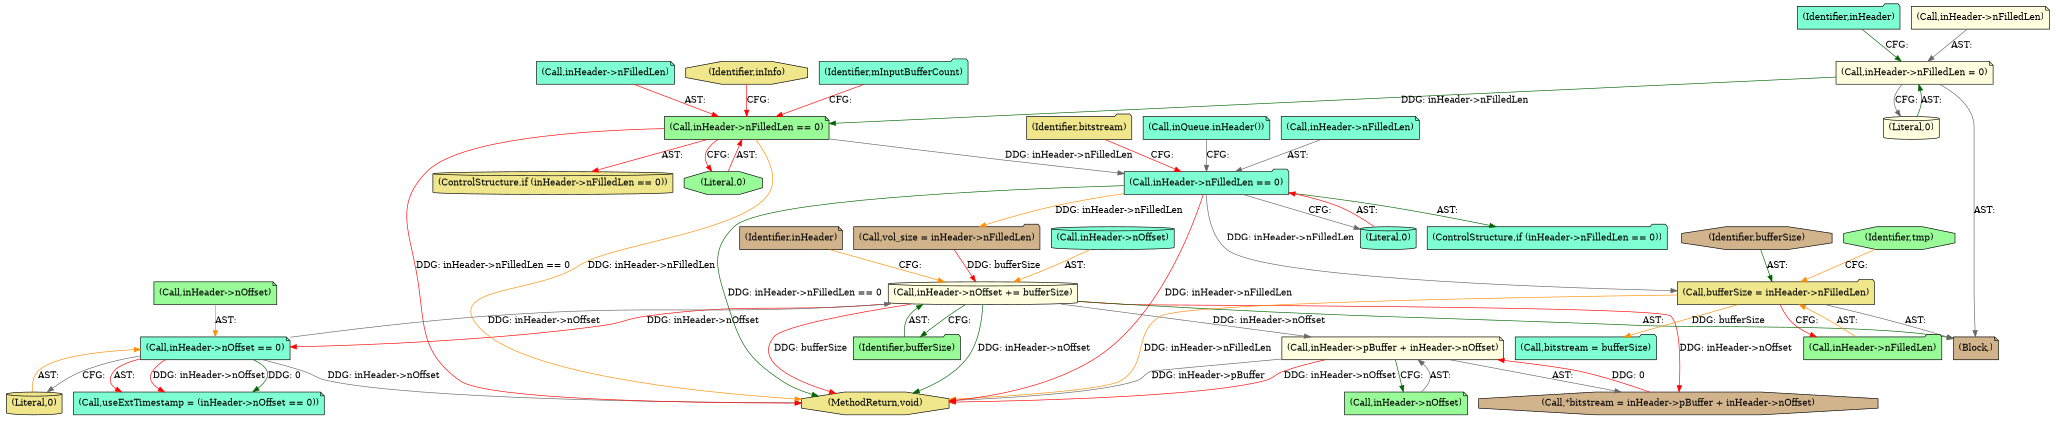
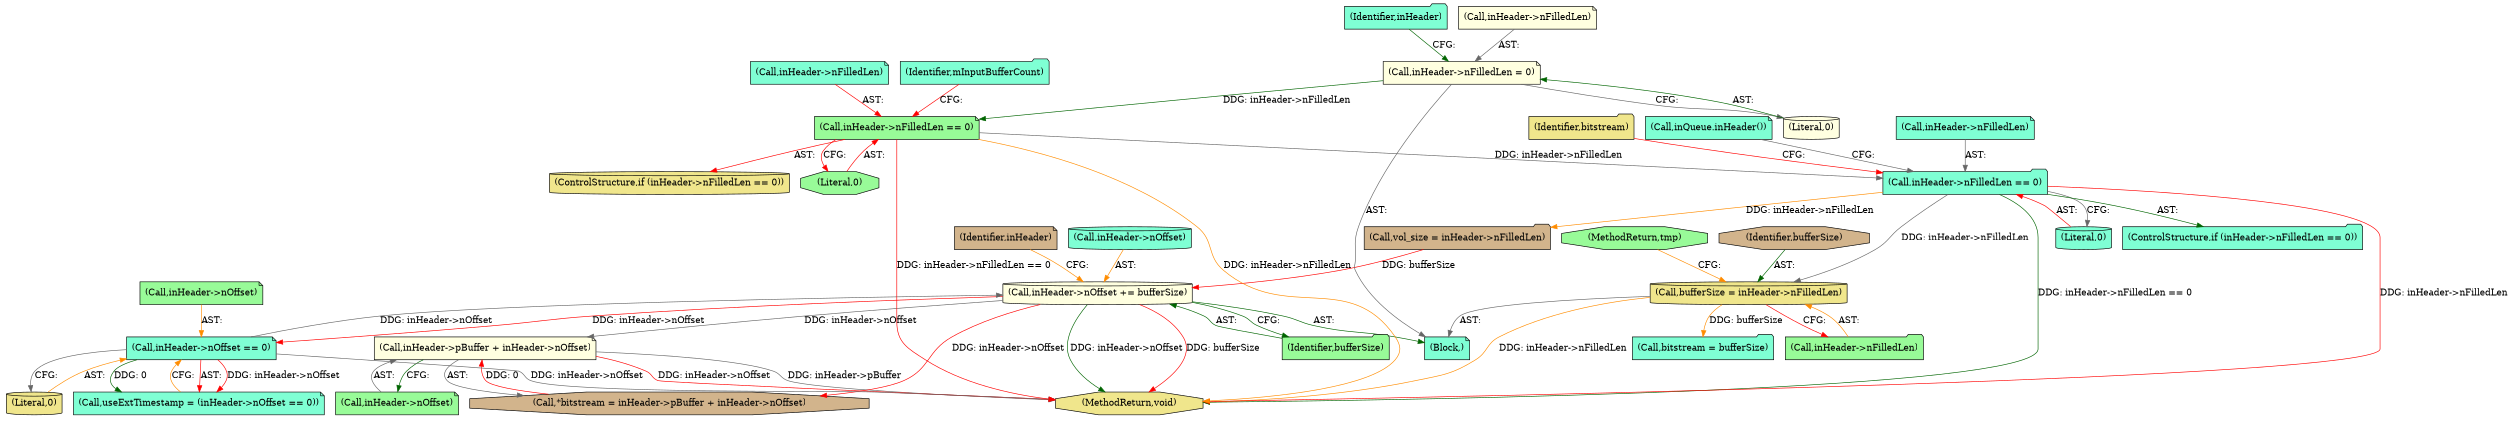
  digraph {
    node [fillcolor=aquamarine shape=note style=filled]
    edge [color=red]
    n1 [fillcolor=lightyellow label="(Call,inHeader->pBuffer + inHeader->nOffset)"]
    n2 [fillcolor=khaki label="(MethodReturn,void)" shape=octagon]
    n3 [fillcolor=palegreen label="(Call,inHeader->nOffset)"]
    n4 [fillcolor=tan label="(Call,*bitstream = inHeader->pBuffer + inHeader->nOffset)" shape=octagon]
    n5 [fillcolor=lightyellow label="(Call,inHeader->nOffset += bufferSize)" shape=cylinder]
    n6 [label="(Call,inHeader->nOffset == 0)"]
-   n7 [fillcolor=tan label="(Block,)"]
+   n7 [label="(Block,)"]
    n8 [fillcolor=palegreen label="(Identifier,bufferSize)" shape=folder]
    n9 [label="(Call,useExtTimestamp = (inHeader->nOffset == 0))"]
    n10 [fillcolor=khaki label="(Literal,0)" shape=cylinder]
-   n11 [fillcolor=khaki label="(Call,bufferSize = inHeader->nFilledLen)" shape=folder]
+   n11 [fillcolor=khaki label="(Call,bufferSize = inHeader->nFilledLen)" shape=cylinder]
    n12 [label="(Call,bitstream = bufferSize)" shape=folder]
    n13 [fillcolor=palegreen label="(Call,inHeader->nFilledLen)" shape=folder]
    n14 [label="(Call,inHeader->nFilledLen == 0)" shape=folder]
    n15 [fillcolor=tan label="(Call,vol_size = inHeader->nFilledLen)" shape=folder]
    n16 [label="(Literal,0)" shape=cylinder]
    n17 [label="(ControlStructure,if (inHeader->nFilledLen == 0))" shape=folder]
    n18 [fillcolor=palegreen label="(Call,inHeader->nFilledLen == 0)"]
    n19 [fillcolor=khaki label="(ControlStructure,if (inHeader->nFilledLen == 0))" shape=cylinder]
    n20 [fillcolor=palegreen label="(Literal,0)" shape=octagon]
    n21 [fillcolor=lightyellow label="(Call,inHeader->nFilledLen = 0)"]
    n22 [fillcolor=lightyellow label="(Literal,0)" shape=cylinder]
    n23 [label="(Identifier,inHeader)" shape=folder]
    n24 [label="(Call,inQueue.inHeader())"]
    n25 [label="(Call,inHeader->nFilledLen)"]
    n26 [fillcolor=tan label="(Identifier,bufferSize)" shape=octagon]
    n27 [label="(Call,inHeader->nOffset)" shape=cylinder]
    n28 [fillcolor=tan label="(Identifier,inHeader)"]
    n29 [label="(Call,inHeader->nFilledLen)"]
-   n30 [fillcolor=khaki label="(Identifier,inInfo)" shape=octagon]
    n31 [fillcolor=lightyellow label="(Call,inHeader->nFilledLen)"]
-   n32 [fillcolor=palegreen label="(Identifier,tmp)" shape=octagon]
+   n32 [fillcolor=palegreen label="(MethodReturn,tmp)" shape=octagon]
    n33 [label="(Identifier,mInputBufferCount)" shape=folder]
    n34 [fillcolor=palegreen label="(Call,inHeader->nOffset)"]
    n35 [fillcolor=khaki label="(Identifier,bitstream)" shape=folder]
    n1 -> n2 [color=gray40 label="DDG: inHeader->pBuffer"]
    n1 -> n2 [label="DDG: inHeader->nOffset"]
    n1 -> n3 [color=darkgreen label="CFG: "]
    n1 -> n4 [color=gray40 label="AST: "]
    n3 -> n1 [color=gray40 label="AST: "]
    n4 -> n1 [label="DDG: 0"]
    n5 -> n1 [color=gray40 label="DDG: inHeader->nOffset"]
    n5 -> n2 [color=darkgreen label="DDG: inHeader->nOffset"]
    n5 -> n2 [label="DDG: bufferSize"]
    n5 -> n4 [label="DDG: inHeader->nOffset"]
    n5 -> n6 [label="DDG: inHeader->nOffset"]
    n5 -> n7 [color=darkgreen label="AST: "]
    n5 -> n8 [color=darkgreen label="CFG: "]
    n6 -> n2 [color=gray40 label="DDG: inHeader->nOffset"]
    n6 -> n5 [color=gray40 label="DDG: inHeader->nOffset"]
    n6 -> n9 [label="AST: "]
    n6 -> n9 [label="DDG: inHeader->nOffset"]
    n6 -> n9 [color=darkgreen label="DDG: 0"]
    n6 -> n10 [color=gray40 label="CFG: "]
    n8 -> n5 [color=darkgreen label="AST: "]
+   n9 -> n6 [color=darkorange label="CFG: "]
    n10 -> n6 [color=darkorange label="AST: "]
    n11 -> n2 [color=darkorange label="DDG: inHeader->nFilledLen"]
    n11 -> n7 [color=gray40 label="AST: "]
    n11 -> n12 [color=darkorange label="DDG: bufferSize"]
    n11 -> n13 [label="CFG: "]
    n13 -> n11 [color=darkorange label="AST: "]
    n14 -> n2 [color=darkgreen label="DDG: inHeader->nFilledLen == 0"]
    n14 -> n2 [label="DDG: inHeader->nFilledLen"]
    n14 -> n11 [color=gray40 label="DDG: inHeader->nFilledLen"]
    n14 -> n15 [color=darkorange label="DDG: inHeader->nFilledLen"]
    n14 -> n16 [color=gray40 label="CFG: "]
    n14 -> n17 [color=darkgreen label="AST: "]
    n15 -> n5 [label="DDG: bufferSize"]
    n16 -> n14 [label="AST: "]
    n18 -> n2 [label="DDG: inHeader->nFilledLen == 0"]
    n18 -> n2 [color=darkorange label="DDG: inHeader->nFilledLen"]
    n18 -> n14 [color=gray40 label="DDG: inHeader->nFilledLen"]
    n18 -> n19 [label="AST: "]
    n18 -> n20 [label="CFG: "]
    n20 -> n18 [label="AST: "]
    n21 -> n7 [color=gray40 label="AST: "]
    n21 -> n18 [color=darkgreen label="DDG: inHeader->nFilledLen"]
    n21 -> n22 [color=gray40 label="CFG: "]
    n22 -> n21 [color=darkgreen label="AST: "]
    n23 -> n21 [color=darkgreen label="CFG: "]
    n24 -> n14 [color=gray40 label="CFG: "]
    n25 -> n18 [label="AST: "]
    n26 -> n11 [color=darkgreen label="AST: "]
    n27 -> n5 [color=darkorange label="AST: "]
    n28 -> n5 [color=darkorange label="CFG: "]
    n29 -> n14 [color=gray40 label="AST: "]
-   n30 -> n18 [label="CFG: "]
    n31 -> n21 [color=gray40 label="AST: "]
    n32 -> n11 [color=darkorange label="CFG: "]
    n33 -> n18 [label="CFG: "]
    n34 -> n6 [color=darkorange label="AST: "]
    n35 -> n14 [label="CFG: "]
  }
